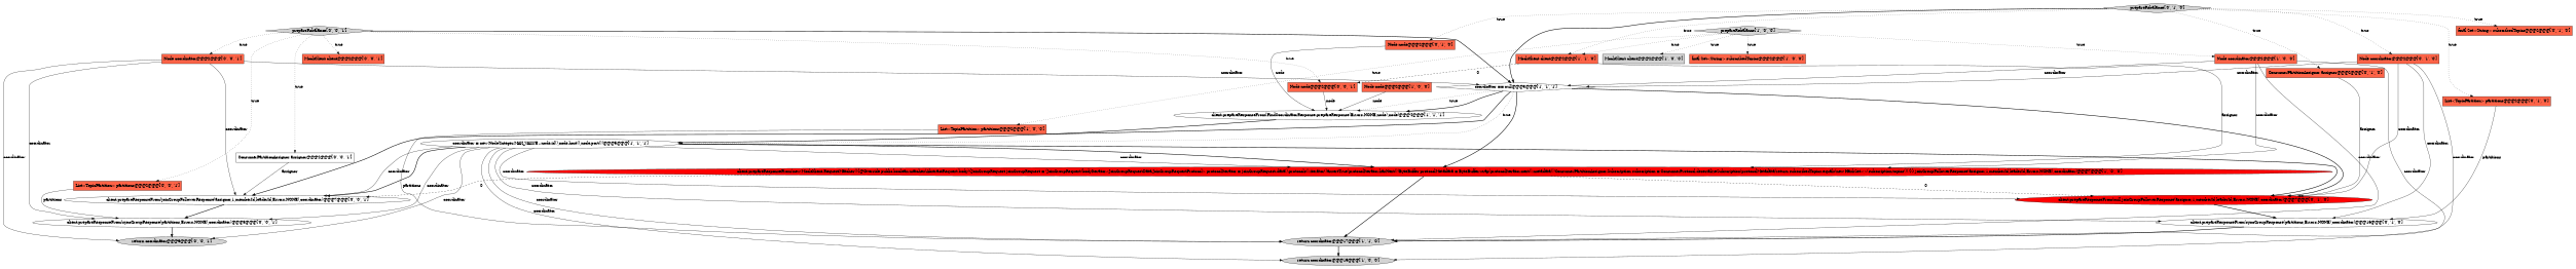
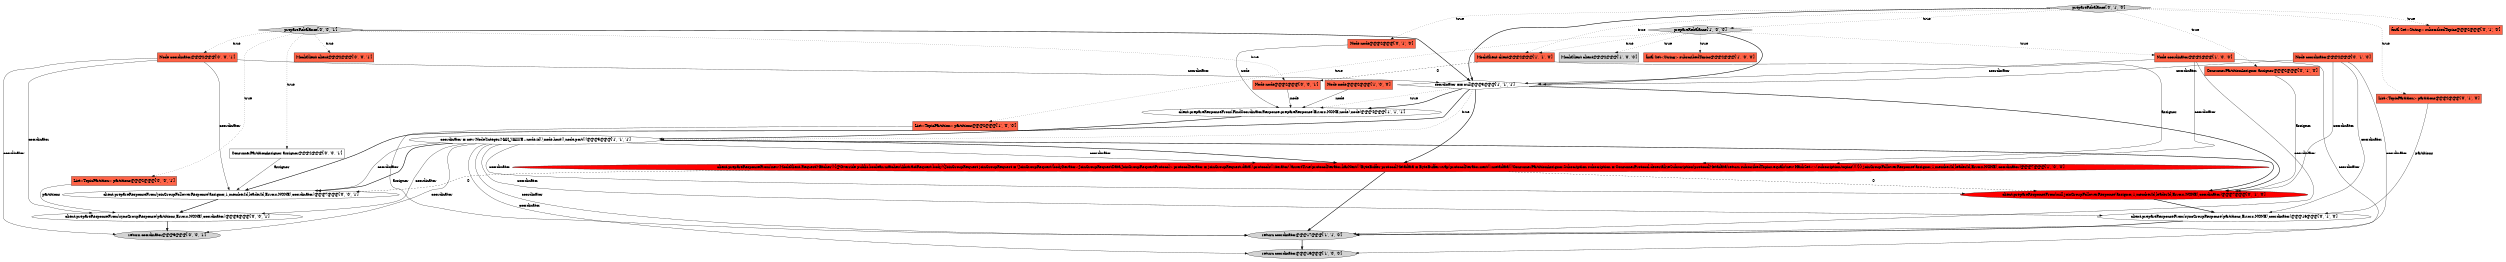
  digraph {
    node [fillcolor=tomato shape=box style=filled]
    edge [style=solid]
    n1 [label="Node node@@@2@@@['0', '0', '1']"]
    n2 [fillcolor=white label="client.prepareResponseFrom(FindCoordinatorResponse.prepareResponse(Errors.NONE,node),node)@@@4@@@['1', '1', '1']" shape=ellipse]
    n3 [fillcolor=white label="coordinator = new Node(Integer.MAX_VALUE - node.id(),node.host(),node.port())@@@5@@@['1', '1', '1']" shape=ellipse]
    n4 [fillcolor=red label="client.prepareResponseFrom(new MockClient.RequestMatcher(){@Override public boolean matches(AbstractRequest body){JoinGroupRequest joinGroupRequest = (JoinGroupRequest)bodyIterator<JoinGroupRequestData.JoinGroupRequestProtocol> protocolIterator = joinGroupRequest.data().protocols().iterator()assertTrue(protocolIterator.hasNext())ByteBuffer protocolMetadata = ByteBuffer.wrap(protocolIterator.next().metadata())ConsumerPartitionAssignor.Subscription subscription = ConsumerProtocol.deserializeSubscription(protocolMetadata)return subscribedTopics.equals(new HashSet<>(subscription.topics()))}},joinGroupFollowerResponse(assignor,1,memberId,leaderId,Errors.NONE),coordinator)@@@7@@@['1', '0', '0']" shape=ellipse]
    n5 [fillcolor=white label="client.prepareResponseFrom(joinGroupFollowerResponse(assignor,1,memberId,leaderId,Errors.NONE),coordinator)@@@7@@@['0', '0', '1']" shape=ellipse]
    n6 [fillcolor=lightgray label="return coordinator@@@17@@@['1', '1', '0']" shape=ellipse]
    n7 [fillcolor=red label="client.prepareResponseFrom(null,joinGroupFollowerResponse(assignor,1,memberId,leaderId,Errors.NONE),coordinator)@@@7@@@['0', '1', '0']" shape=ellipse]
    n8 [fillcolor=white label="client.prepareResponseFrom(syncGroupResponse(partitions,Errors.NONE),coordinator)@@@8@@@['0', '0', '1']" shape=ellipse]
    n9 [fillcolor=lightgray label="return coordinator@@@19@@@['1', '0', '0']" shape=ellipse]
    n10 [fillcolor=white label="client.prepareResponseFrom(syncGroupResponse(partitions,Errors.NONE),coordinator)@@@16@@@['0', '1', '0']" shape=ellipse]
    n11 [label="Node node@@@2@@@['0', '1', '0']"]
    n12 [label="Node coordinator@@@2@@@['0', '1', '0']"]
    n13 [fillcolor=white label="coordinator == null@@@3@@@['1', '1', '1']" shape=diamond]
    n14 [label="ConsumerPartitionAssignor assignor@@@2@@@['0', '1', '0']"]
    n15 [fillcolor=lightgray label="prepareRebalance['0', '1', '0']" shape=diamond]
    n16 [label="final Set<String> subscribedTopics@@@2@@@['0', '1', '0']"]
    n17 [label="MockClient client@@@2@@@['1', '1', '0']"]
    n18 [label="List<TopicPartition> partitions@@@2@@@['0', '1', '0']"]
    n19 [fillcolor=lightgray label="return coordinator@@@9@@@['0', '0', '1']" shape=ellipse]
    n20 [fillcolor=lightgray label="prepareRebalance['0', '0', '1']" shape=diamond]
    n21 [label="MockClient client@@@2@@@['0', '0', '1']"]
    n22 [fillcolor=white label="ConsumerPartitionAssignor assignor@@@2@@@['0', '0', '1']"]
    n23 [label="Node coordinator@@@2@@@['0', '0', '1']"]
    n24 [label="List<TopicPartition> partitions@@@2@@@['0', '0', '1']"]
    n25 [fillcolor=lightgray label="prepareRebalance['1', '0', '0']" shape=diamond]
    n26 [label="Node coordinator@@@2@@@['1', '0', '0']"]
    n27 [fillcolor=lightgray label="MockClient client@@@2@@@['1', '0', '0']"]
    n28 [label="final Set<String> subscribedTopics@@@2@@@['1', '0', '0']"]
    n29 [label="List<TopicPartition> partitions@@@2@@@['1', '0', '0']"]
    n30 [label="Node node@@@2@@@['1', '0', '0']"]
    n1 -> n2 [label="node"]
    n2 -> n3 [style=bold]
    n3 -> n4 [label=coordinator]
    n3 -> n4 [style=bold]
    n3 -> n5 [label=coordinator]
    n3 -> n5 [style=bold]
    n3 -> n6 [label=coordinator]
    n3 -> n7 [style=bold]
    n3 -> n7 [label=coordinator]
    n3 -> n8 [label=coordinator]
    n3 -> n9 [label=coordinator]
    n3 -> n10 [label=coordinator]
    n3 -> n19 [label=coordinator]
    n4 -> n5 [label=0 style=dashed]
    n4 -> n6 [style=bold]
    n4 -> n7 [label=0 style=dashed]
    n5 -> n8 [style=bold]
    n6 -> n9 [style=bold]
    n7 -> n10 [style=bold]
    n8 -> n19 [style=bold]
    n10 -> n6 [style=bold]
    n11 -> n2 [label="node"]
    n12 -> n6 [label=coordinator]
    n12 -> n7 [label=coordinator]
    n12 -> n10 [label=coordinator]
    n12 -> n13 [label=coordinator]
    n13 -> n2 [label=true style=dotted]
    n13 -> n2 [style=bold]
    n13 -> n3 [label=true style=dotted]
    n13 -> n4 [style=bold]
    n13 -> n5 [style=bold]
    n13 -> n7 [style=bold]
    n14 -> n7 [label=assignor]
    n15 -> n11 [label=true style=dotted]
-   n15 -> n12 [label=true style=dotted]
+   n15 -> n25 [label=true style=dotted]
    n15 -> n13 [style=bold]
    n15 -> n14 [label=true style=dotted]
    n15 -> n16 [label=true style=dotted]
    n15 -> n17 [label=true style=dotted]
    n15 -> n18 [label=true style=dotted]
    n17 -> n1 [label=0 style=dashed]
    n17 -> n4 [label=assignor]
    n18 -> n10 [label=partitions]
    n20 -> n1 [label=true style=dotted]
    n20 -> n13 [style=bold]
    n20 -> n21 [label=true style=dotted]
    n20 -> n22 [label=true style=dotted]
    n20 -> n23 [label=true style=dotted]
    n20 -> n24 [label=true style=dotted]
    n22 -> n5 [label=assignor]
    n23 -> n5 [label=coordinator]
    n23 -> n8 [label=coordinator]
    n23 -> n13 [label=coordinator]
    n23 -> n19 [label=coordinator]
    n24 -> n8 [label=partitions]
+   n25 -> n13 [style=bold]
    n25 -> n17 [label=true style=dotted]
    n25 -> n26 [label=true style=dotted]
    n25 -> n27 [label=true style=dotted]
    n25 -> n28 [label=true style=dotted]
    n25 -> n29 [label=true style=dotted]
    n26 -> n4 [label=coordinator]
    n26 -> n6 [label=coordinator]
    n26 -> n9 [label=coordinator]
    n26 -> n13 [label=coordinator]
-   n29 -> n6 [label=partitions]
+   n29 -> n6 [label=assignor]
    n30 -> n2 [label="node"]
  }
